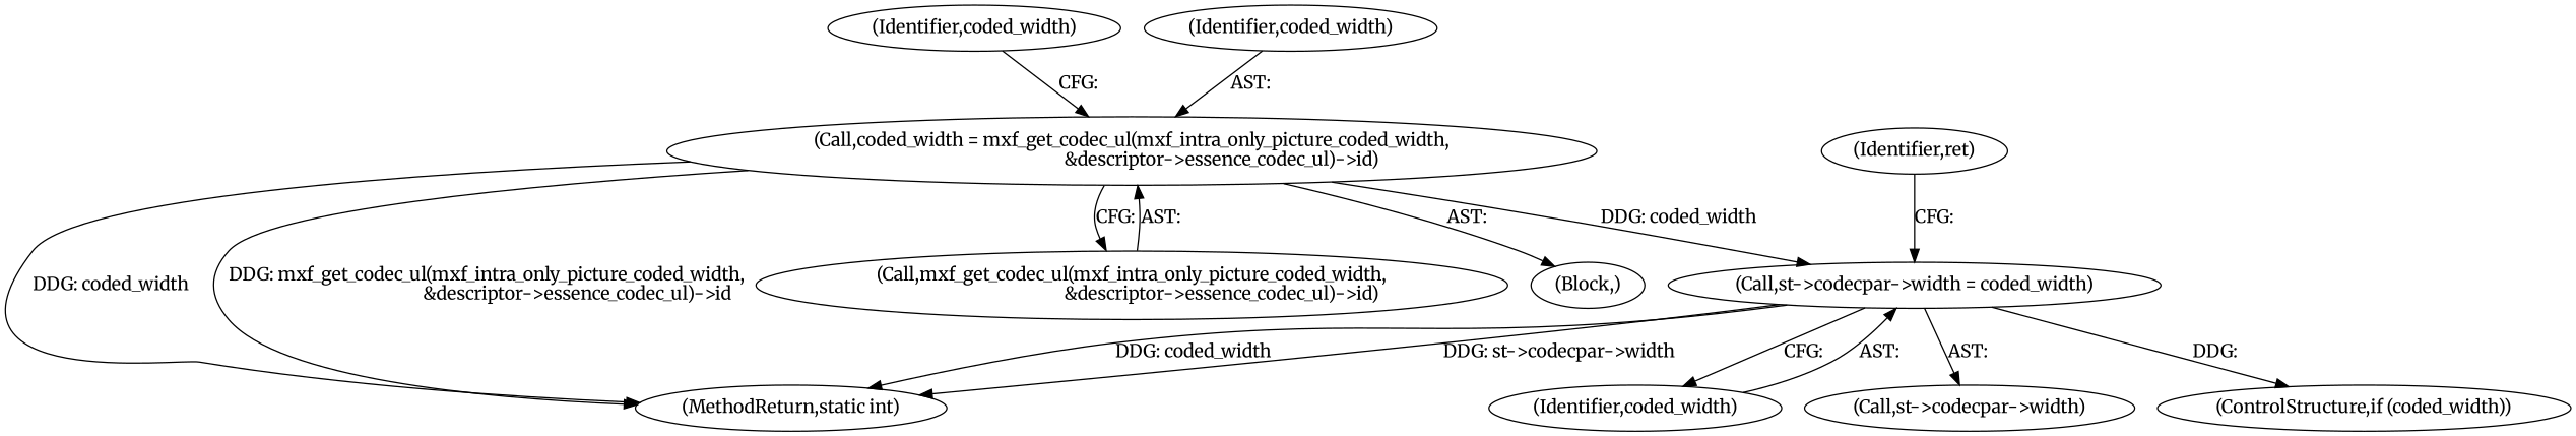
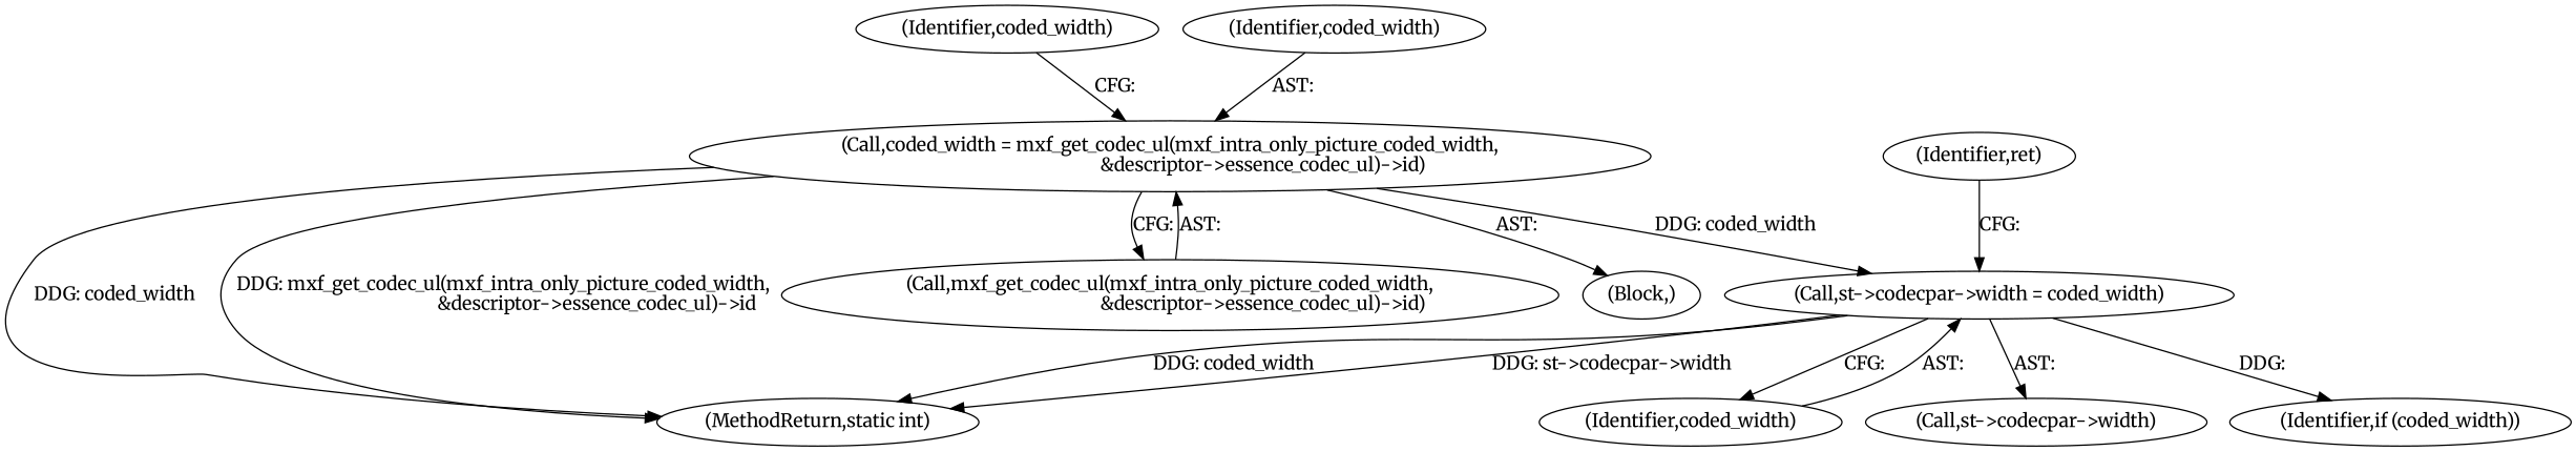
  digraph {
    fontname=Merriweather
    node [fontname=Merriweather]
    edge [fontname=Merriweather]
    n1 [label="(Call,st->codecpar->width = coded_width)"]
-   n2 [label="(ControlStructure,if (coded_width))"]
+   n2 [label="(Identifier,if (coded_width))"]
    n3 [label="(MethodReturn,static int)"]
    n4 [label="(Identifier,coded_width)"]
    n5 [label="(Call,st->codecpar->width)"]
    n6 [label="(Call,coded_width = mxf_get_codec_ul(mxf_intra_only_picture_coded_width,\n                                               &descriptor->essence_codec_ul)->id)"]
    n7 [label="(Call,mxf_get_codec_ul(mxf_intra_only_picture_coded_width,\n                                               &descriptor->essence_codec_ul)->id)"]
    n8 [label="(Block,)"]
    n9 [label="(Identifier,ret)"]
    n10 [label="(Identifier,coded_width)"]
    n11 [label="(Identifier,coded_width)"]
    n1 -> n2 [label="DDG: "]
    n1 -> n3 [label="DDG: st->codecpar->width"]
    n1 -> n3 [label="DDG: coded_width"]
    n1 -> n4 [label="CFG: "]
    n1 -> n5 [label="AST: "]
    n4 -> n1 [label="AST: "]
    n6 -> n1 [label="DDG: coded_width"]
    n6 -> n3 [label="DDG: coded_width"]
    n6 -> n3 [label="DDG: mxf_get_codec_ul(mxf_intra_only_picture_coded_width,\n                                               &descriptor->essence_codec_ul)->id"]
    n6 -> n7 [label="CFG: "]
    n6 -> n8 [label="AST: "]
    n7 -> n6 [label="AST: "]
    n9 -> n1 [label="CFG: "]
    n10 -> n6 [label="CFG: "]
    n11 -> n6 [label="AST: "]
  }
